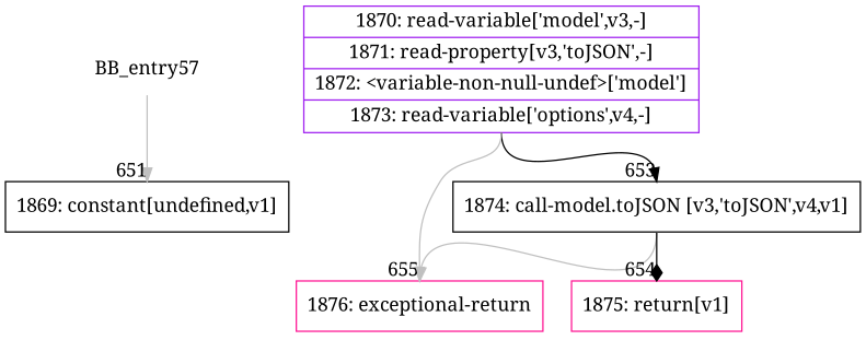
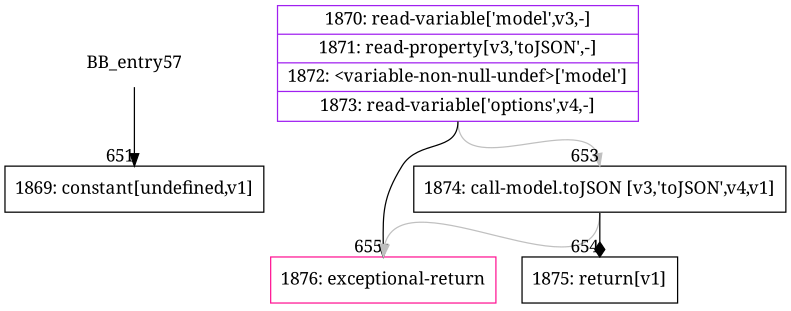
  digraph {
    fontname="Noto Serif"
    rankdir=TD
    node [color=black fontname="Noto Serif" shape=record]
    edge [arrowhead=normal fontname="Noto Serif" headport=n tailport=s]
    n1 [label=BB_entry57 shape=none]
    n2 [label="{1869: constant[undefined,v1]}"]
    n3 [color=purple label="{1870: read-variable['model',v3,-]|1871: read-property[v3,'toJSON',-]|1872: \<variable-non-null-undef\>['model']|1873: read-variable['options',v4,-]}"]
    n4 [label="{1874: call-model.toJSON [v3,'toJSON',v4,v1]}"]
    n5 [color=deeppink label="{1876: exceptional-return}"]
-   n6 [color=deeppink label="{1875: return[v1]}"]
-   n1 -> n2 [headlabel="    651" color=gray]
-   n3 -> n4 [headlabel="      653"]
-   n3 -> n5 [arrowhead=onormal color=gray headlabel="      655"]
+   n6 [label="{1875: return[v1]}"]
+   n1 -> n2 [headlabel="    651"]
+   n3 -> n4 [headlabel="      653" color=gray]
+   n3 -> n5 [arrowhead=onormal color=black headlabel="      655"]
    n4 -> n5 [color=gray]
    n4 -> n6 [arrowhead=diamond headlabel="      654"]
  }
